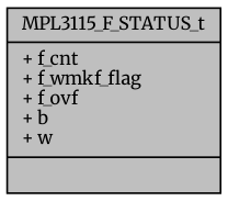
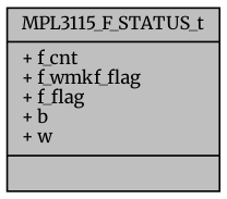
  digraph {
    fontname=Merriweather
-   n1 [color=black fillcolor=grey75 fontcolor=black fontname=Merriweather fontsize=10 height=0.2 label="{MPL3115_F_STATUS_t\n|+ f_cnt\l+ f_wmkf_flag\l+ f_ovf\l+ b\l+ w\l|}" shape=record style=filled width=0.4]
+   n1 [color=black fillcolor=grey75 fontcolor=black fontname=Merriweather fontsize=10 height=0.2 label="{MPL3115_F_STATUS_t\n|+ f_cnt\l+ f_wmkf_flag\l+ f_flag\l+ b\l+ w\l|}" shape=record style=filled width=0.4]
  }
